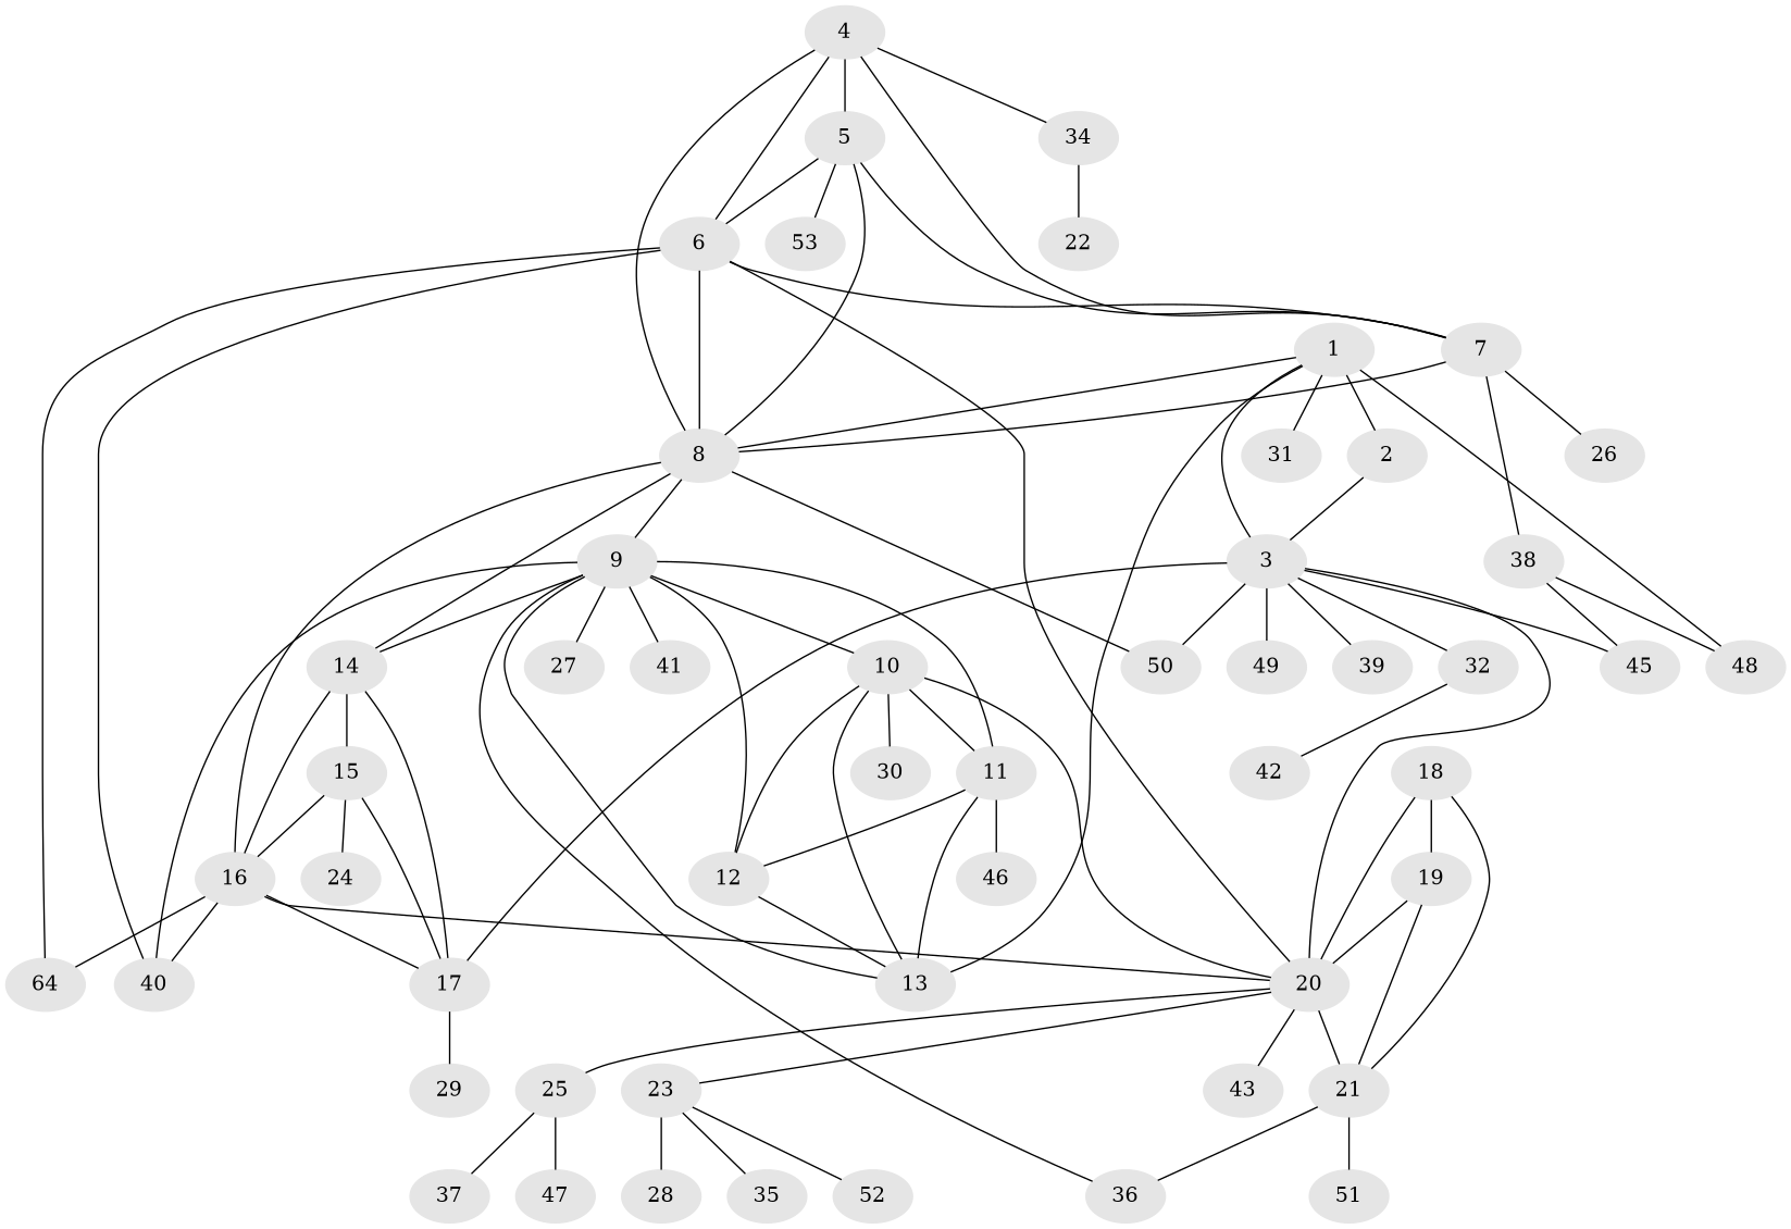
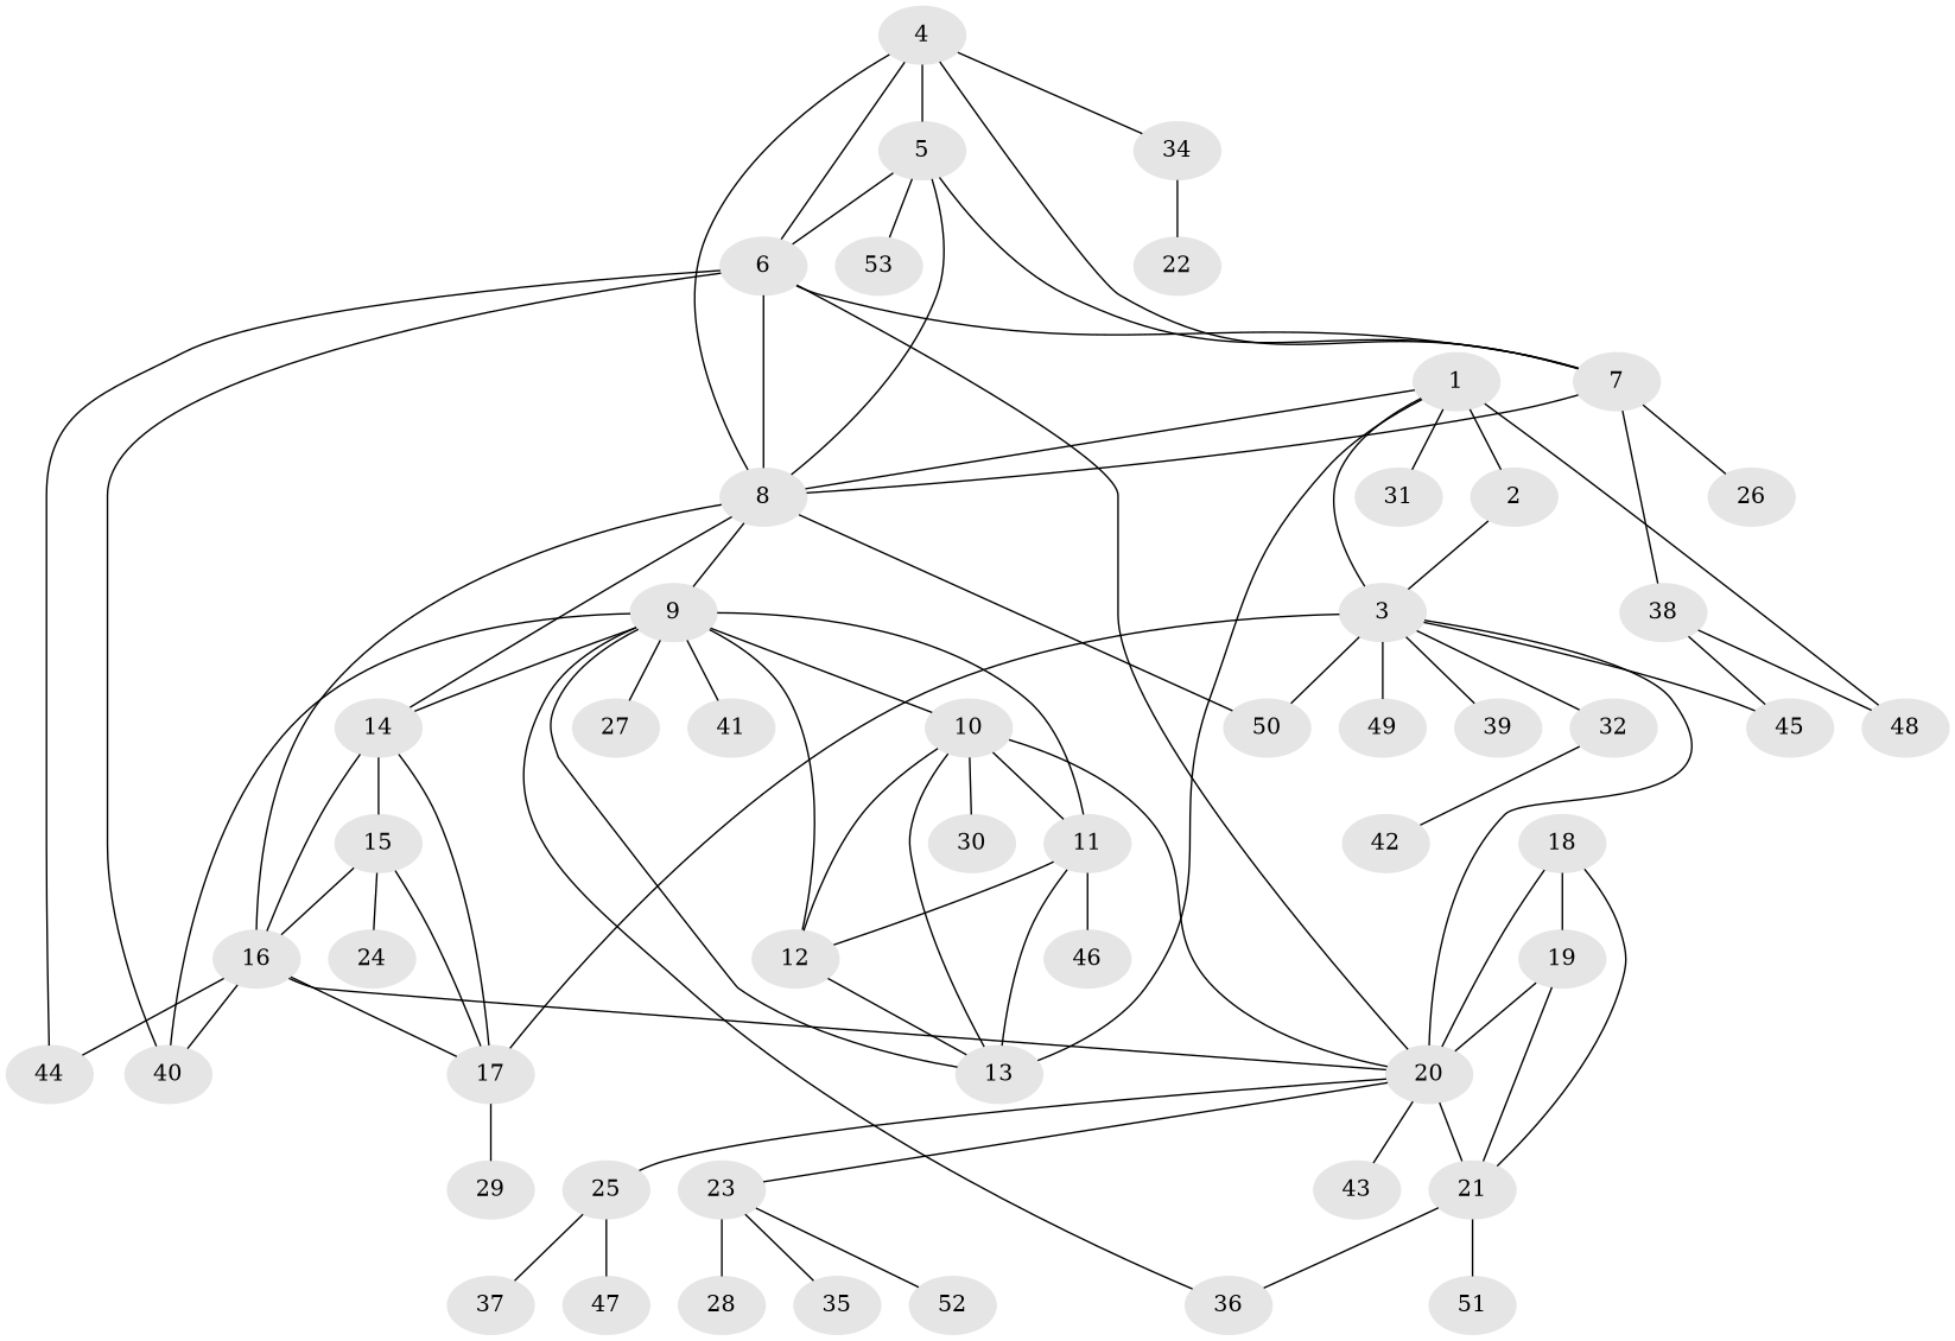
  graph {
    node [color=gray90 style=filled]
    edge [weight=1.0]
    1
    2
    3
    8
    13
    31
    48
    17
    20
    32
    39
    45
    49
    50
    9
    14
    16
    29
    21
    23
    25
    43
    42
    4
    5
    6
    7
    34
    53
    40
-   44 [label=64]
+   44
    26
    38
    22
    10
    11
    12
    27
    36
    41
    15
    30
    46
    24
    18
    19
    51
    28
    35
    52
    37
    47
    1 -- 2 [weight=5.0]
    1 -- 3 [weight=3.0]
    1 -- 8
    1 -- 13
    1 -- 31
    1 -- 48
    2 -- 3
    3 -- 17
    3 -- 20
    3 -- 32
    3 -- 39
    3 -- 45
    3 -- 49
    3 -- 50
    8 -- 50
    8 -- 9
    8 -- 14
    8 -- 16
    17 -- 29 [weight=7.0]
    20 -- 21 [weight=2.0]
    20 -- 23
    20 -- 25
    20 -- 43
    32 -- 42
    9 -- 13
    9 -- 14
    9 -- 40
    9 -- 10
    9 -- 11
    9 -- 12
    9 -- 27
    9 -- 36
    9 -- 41
    14 -- 17 [weight=2.0]
    14 -- 16 [weight=2.0]
    14 -- 15 [weight=2.0]
    16 -- 17
    16 -- 20
    16 -- 40
    16 -- 44
    21 -- 36
    21 -- 51 [weight=2.0]
    23 -- 28
    23 -- 35
    23 -- 52
    25 -- 37
    25 -- 47
    4 -- 8
    4 -- 5
    4 -- 6
    4 -- 7
    4 -- 34
    5 -- 8
    5 -- 6
    5 -- 7
    5 -- 53
    6 -- 8
    6 -- 20
    6 -- 7
    6 -- 40
    6 -- 44
    7 -- 8
    7 -- 26 [weight=3.0]
    7 -- 38
    34 -- 22 [weight=2.0]
    38 -- 48
    38 -- 45 [weight=2.0]
    10 -- 13
    10 -- 20
    10 -- 11
    10 -- 12
    10 -- 30
    11 -- 13 [weight=3.0]
    11 -- 12
    11 -- 46
    12 -- 13
    15 -- 17
    15 -- 16
    15 -- 24
    18 -- 20 [weight=3.0]
    18 -- 21
    18 -- 19
    19 -- 20 [weight=2.0]
    19 -- 21
  }
